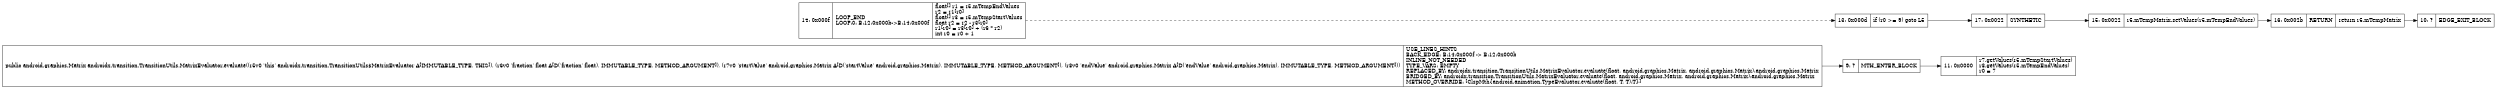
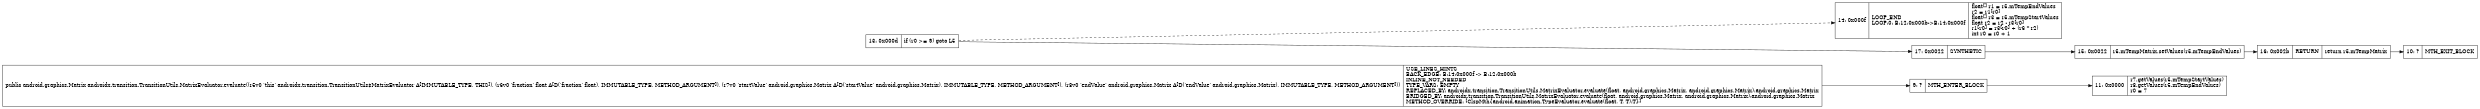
  digraph {
    rankdir=LR
    node [shape=record]
    n1 [label="{9\:\ ?|MTH_ENTER_BLOCK\l}"]
    n2 [label="{11\:\ 0x0000|r7.getValues(r5.mTempStartValues)\lr8.getValues(r5.mTempEndValues)\lr0 = 7\l}"]
    n3 [label="{13\:\ 0x000d|if (r0 \>= 9) goto L5\l}"]
    n4 [label="{14\:\ 0x000f|LOOP_END\lLOOP:0: B:12:0x000b\-\>B:14:0x000f\l|float[] r1 = r5.mTempEndValues\lr2 = r1[r0]\lfloat[] r3 = r5.mTempStartValues\lfloat r2 = r2 \- r3[r0]\lr1[r0] = r3[r0] + (r6 * r2)\lint r0 = r0 + 1\l}"]
    n5 [label="{17\:\ 0x0022|SYNTHETIC\l}"]
    n6 [label="{15\:\ 0x0022|r5.mTempMatrix.setValues(r5.mTempEndValues)\l}"]
    n7 [label="{16\:\ 0x002b|RETURN\l|return r5.mTempMatrix\l}"]
-   n8 [label="{10\:\ ?|EDGE_EXIT_BLOCK\l}"]
+   n8 [label="{10\:\ ?|MTH_EXIT_BLOCK\l}"]
    n9 [label="{public android.graphics.Matrix androidx.transition.TransitionUtils.MatrixEvaluator.evaluate((r5v0 'this' androidx.transition.TransitionUtils$MatrixEvaluator A[IMMUTABLE_TYPE, THIS]), (r6v0 'fraction' float A[D('fraction' float), IMMUTABLE_TYPE, METHOD_ARGUMENT]), (r7v0 'startValue' android.graphics.Matrix A[D('startValue' android.graphics.Matrix), IMMUTABLE_TYPE, METHOD_ARGUMENT]), (r8v0 'endValue' android.graphics.Matrix A[D('endValue' android.graphics.Matrix), IMMUTABLE_TYPE, METHOD_ARGUMENT]))  | USE_LINES_HINTS\lBACK_EDGE: B:14:0x000f \-\> B:12:0x000b\lINLINE_NOT_NEEDED\lTYPE_VARS: EMPTY\lREPLACED_BY: androidx.transition.TransitionUtils.MatrixEvaluator.evaluate(float, android.graphics.Matrix, android.graphics.Matrix):android.graphics.Matrix\lBRIDGED_BY: androidx.transition.TransitionUtils.MatrixEvaluator.evaluate(float, android.graphics.Matrix, android.graphics.Matrix):android.graphics.Matrix\lMETHOD_OVERRIDE: [ClspMth\{android.animation.TypeEvaluator.evaluate(float, T, T):T\}]\l}"]
    n1 -> n2
-   n4 -> n3 [style=dashed]
+   n3 -> n4 [style=dashed]
    n3 -> n5
    n5 -> n6
    n6 -> n7
    n7 -> n8
    n9 -> n1
  }
